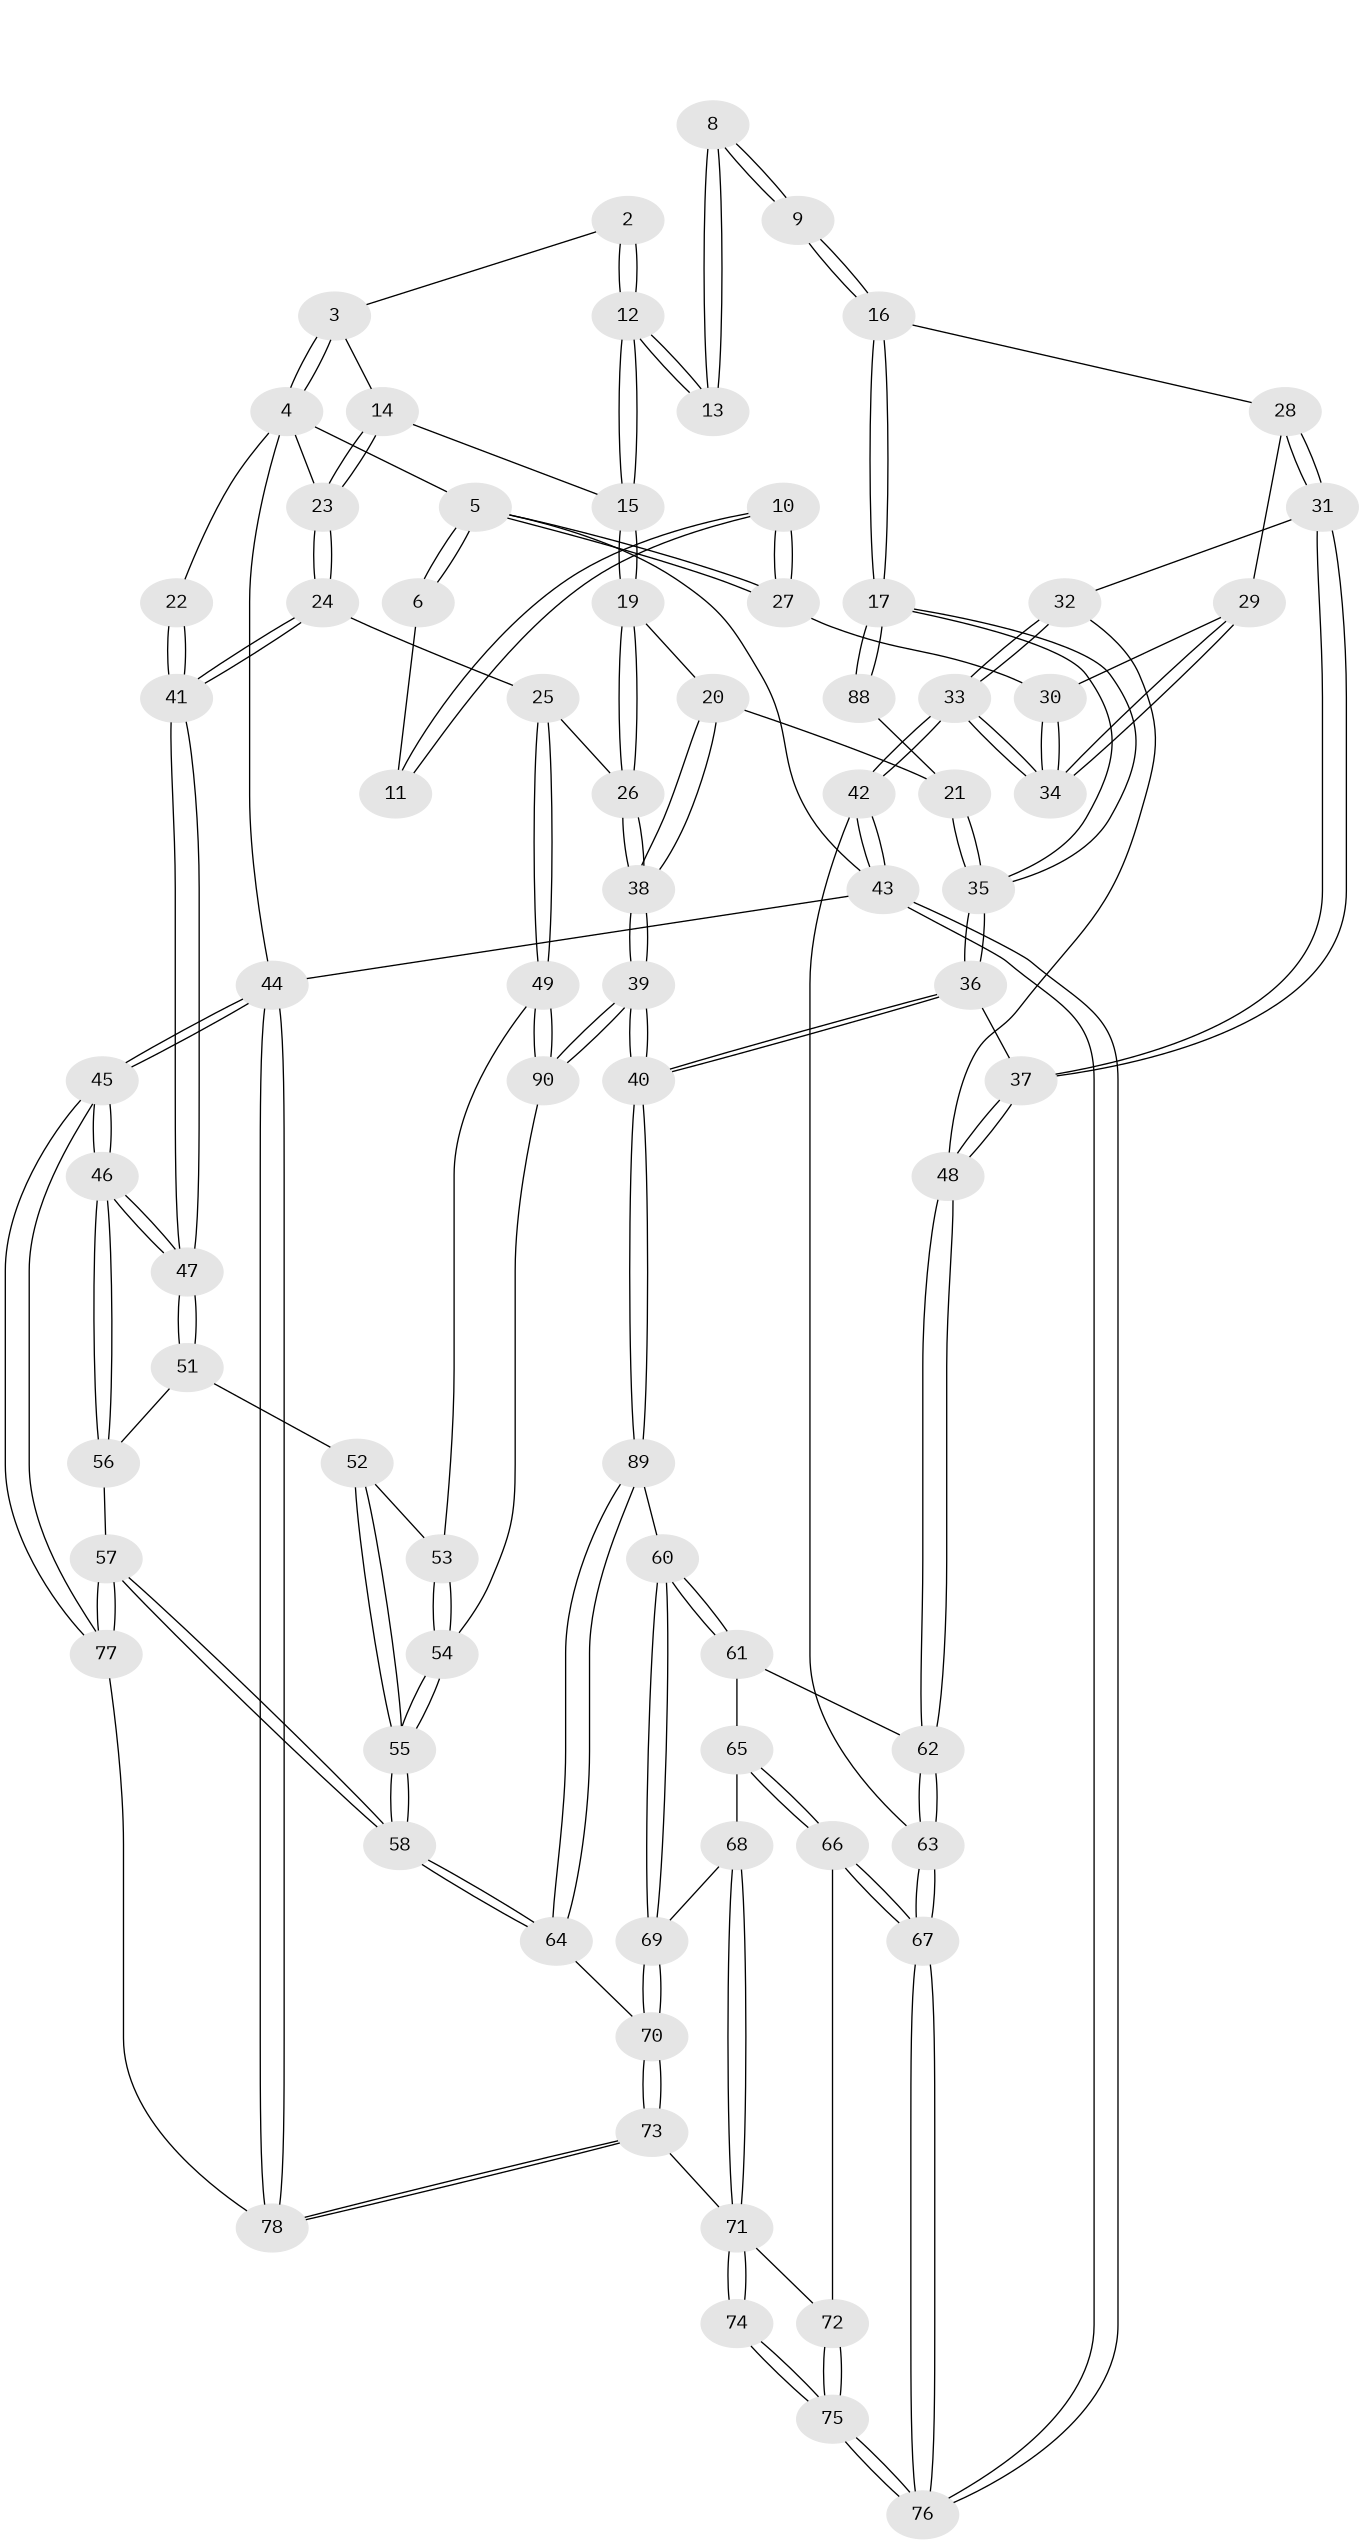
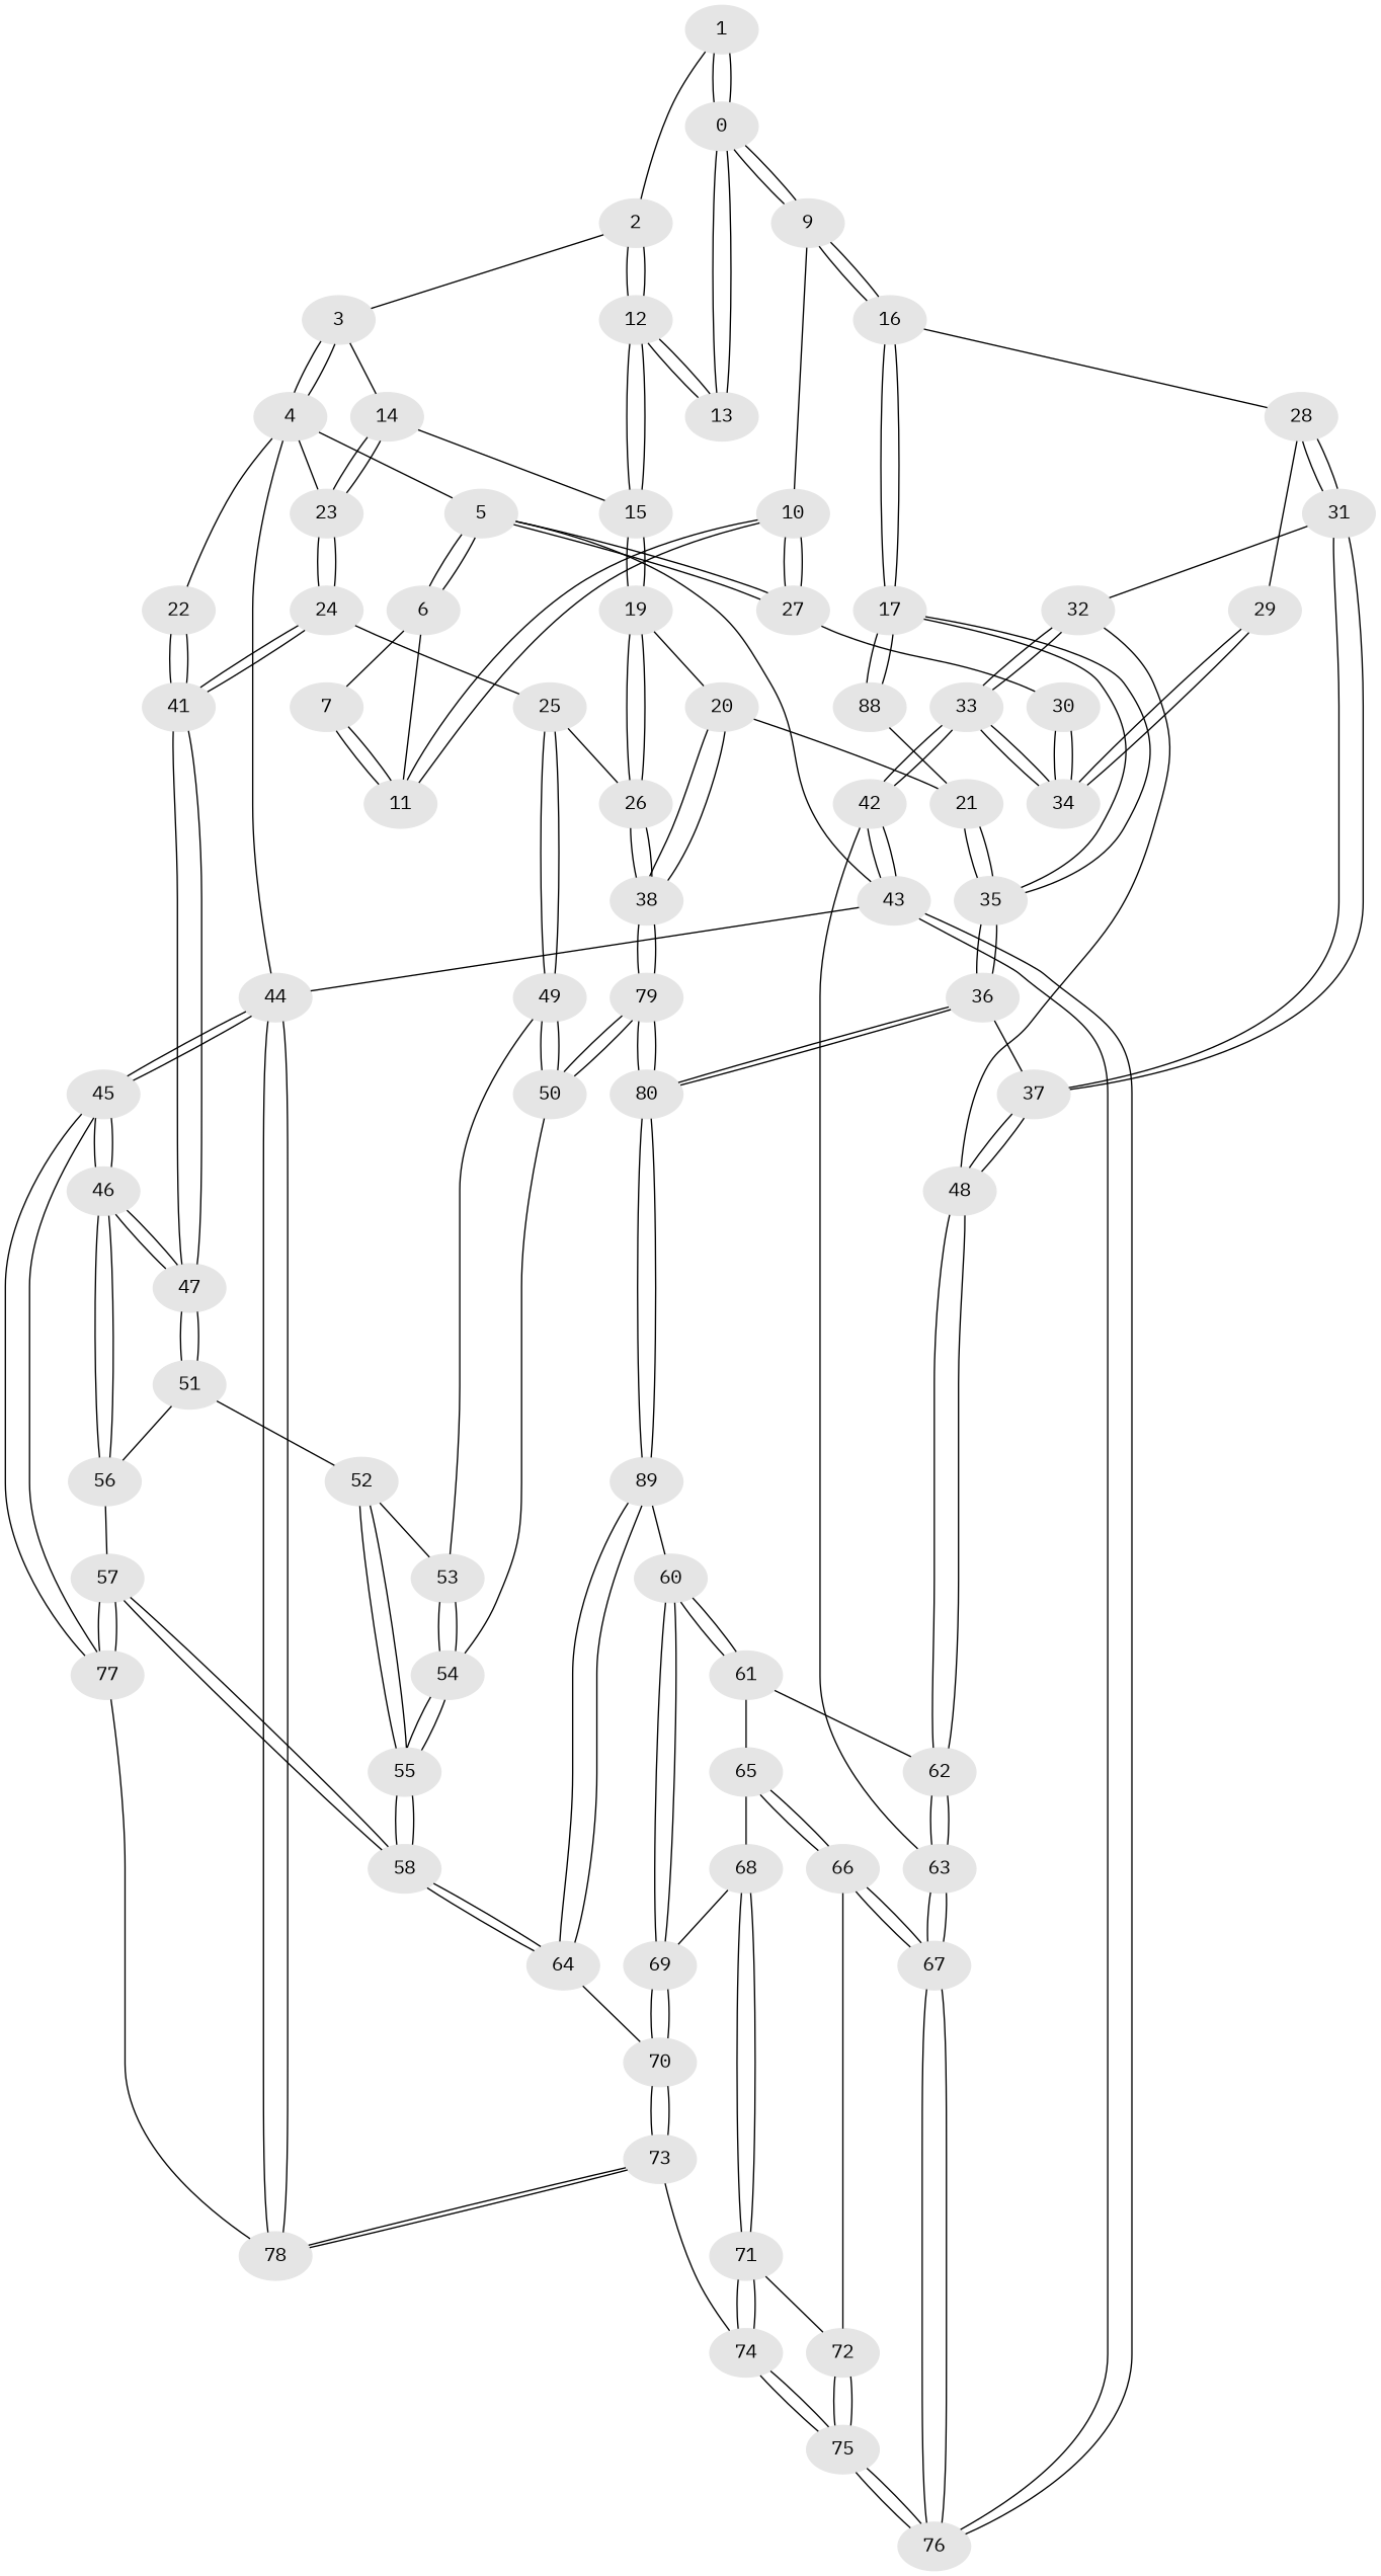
  graph {
    fontname="IBM Plex Mono"
    node [color=gray90 fontname="IBM Plex Mono" style=filled]
    edge [fontname="IBM Plex Mono"]
+   1
    2
-   8
+   8 [label=0]
    3
    12
    9
    13
    4
    14
    15
    5
    22
    44
    23
    6
    27
    43
    41
    45
    78
+   7
    11
    30
    76
    10
    16
    17
    28
    19
    24
    20
    26
    n33 [label=88]
    35
    29
    31
    21
    36
    38
-   39
+   39 [label=79]
    47
    25
    49
-   50 [label=90]
+   50
    53
    34
    32
    37
    33
    48
    42
    62
    63
-   40
+   40 [label=80]
    n55 [label=89]
    54
    64
    60
    51
    67
    46
    77
    56
    57
    52
    55
    58
    70
    61
    69
    65
    66
    68
    73
    72
    71
    75
    74
+   1 -- 2
+   1 -- 8
+   1 -- 8
    2 -- 3
    2 -- 12
    2 -- 12
    8 -- 9
    8 -- 9
    8 -- 13
    8 -- 13
    3 -- 4
    3 -- 4
    3 -- 14
    12 -- 13
    12 -- 13
    12 -- 15
    12 -- 15
+   9 -- 10
    9 -- 16
    9 -- 16
    4 -- 5
    4 -- 22
    4 -- 44
    4 -- 23
    14 -- 15
    14 -- 23
    14 -- 23
    15 -- 19
    15 -- 19
    5 -- 6
    5 -- 6
    5 -- 27
    5 -- 27
    5 -- 43
    22 -- 41
    22 -- 41
    44 -- 45
    44 -- 45
    44 -- 78
    44 -- 78
    23 -- 24
    23 -- 24
+   6 -- 7
    6 -- 11
    27 -- 30
    43 -- 44
    43 -- 76
    43 -- 76
    41 -- 47
    41 -- 47
    45 -- 46
    45 -- 46
    45 -- 77
    45 -- 77
+   7 -- 11
+   7 -- 11
    30 -- 34
    30 -- 34
    10 -- 27
    10 -- 27
    10 -- 11
    10 -- 11
    16 -- 17
    16 -- 17
    16 -- 28
    17 -- n33
    17 -- n33
    17 -- 35
    17 -- 35
    28 -- 29
    28 -- 31
    28 -- 31
    19 -- 20
    19 -- 26
    19 -- 26
    24 -- 41
    24 -- 41
    24 -- 25
    20 -- 21
    20 -- 38
    20 -- 38
    26 -- 38
    26 -- 38
    n33 -- 21
    35 -- 36
    35 -- 36
-   29 -- 30
    29 -- 34
    29 -- 34
    31 -- 32
    31 -- 37
    31 -- 37
    21 -- 35
    21 -- 35
    36 -- 37
    36 -- 40
    36 -- 40
    38 -- 39
    38 -- 39
    39 -- 50
    39 -- 50
    39 -- 40
    39 -- 40
    47 -- 51
    47 -- 51
    25 -- 26
    25 -- 49
    25 -- 49
    49 -- 50
    49 -- 50
    49 -- 53
    50 -- 54
    53 -- 54
    53 -- 54
    32 -- 33
    32 -- 33
    32 -- 48
    37 -- 48
    37 -- 48
    33 -- 34
    33 -- 34
    33 -- 42
    33 -- 42
    48 -- 62
    48 -- 62
    42 -- 43
    42 -- 43
    42 -- 63
    62 -- 63
    62 -- 63
    63 -- 67
    63 -- 67
    40 -- n55
    40 -- n55
    n55 -- 64
    n55 -- 64
    n55 -- 60
    54 -- 55
    54 -- 55
    64 -- 70
    60 -- 61
    60 -- 61
    60 -- 69
    60 -- 69
    51 -- 56
    51 -- 52
    67 -- 76
    67 -- 76
    46 -- 47
    46 -- 47
    46 -- 56
    46 -- 56
    77 -- 78
    56 -- 57
    57 -- 77
    57 -- 77
    57 -- 58
    57 -- 58
    52 -- 53
    52 -- 55
    52 -- 55
    55 -- 58
    55 -- 58
    58 -- 64
    58 -- 64
    70 -- 73
    70 -- 73
    61 -- 62
    61 -- 65
    69 -- 70
    69 -- 70
    65 -- 66
    65 -- 66
    65 -- 68
    66 -- 67
    66 -- 67
    66 -- 72
    68 -- 69
    68 -- 71
    68 -- 71
    73 -- 78
    73 -- 78
-   73 -- 71
+   73 -- 74
    72 -- 75
    72 -- 75
    71 -- 72
    71 -- 74
    71 -- 74
    75 -- 76
    75 -- 76
    74 -- 75
    74 -- 75
  }
